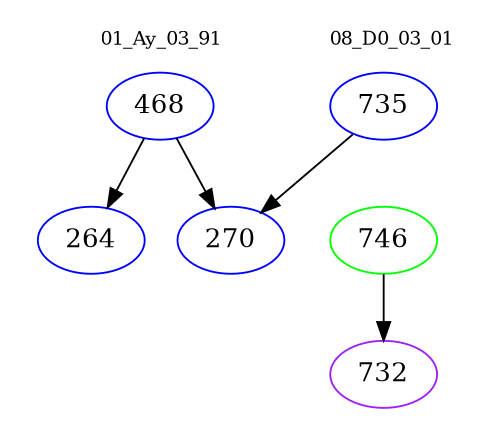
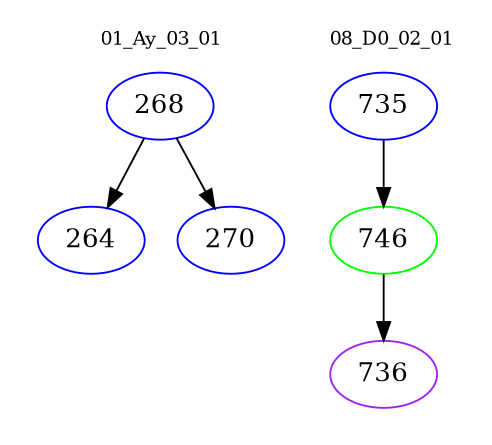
  digraph {
    node [color=blue]
    edge [color=black]
-   n1 [label=468]
+   n1 [label=268]
    n2 [label=264]
    n3 [label=270]
    n4 [label=735]
-   n5 [color=purple label=732]
+   n5 [color=purple label=736]
    n6 [color=green label=746]
    subgraph cluster_1 {
      color=white
      fontsize=10
-     label="01_Ay_03_91"
+     label="01_Ay_03_01"
      n1
      n2
      n3
    }
    subgraph cluster_2 {
      color=white
      fontsize=10
-     label="08_D0_03_01"
+     label="08_D0_02_01"
      n4
      n5
      n6
    }
    n1 -> n2
    n1 -> n3
-   n4 -> n3
+   n4 -> n6
    n6 -> n5
  }
